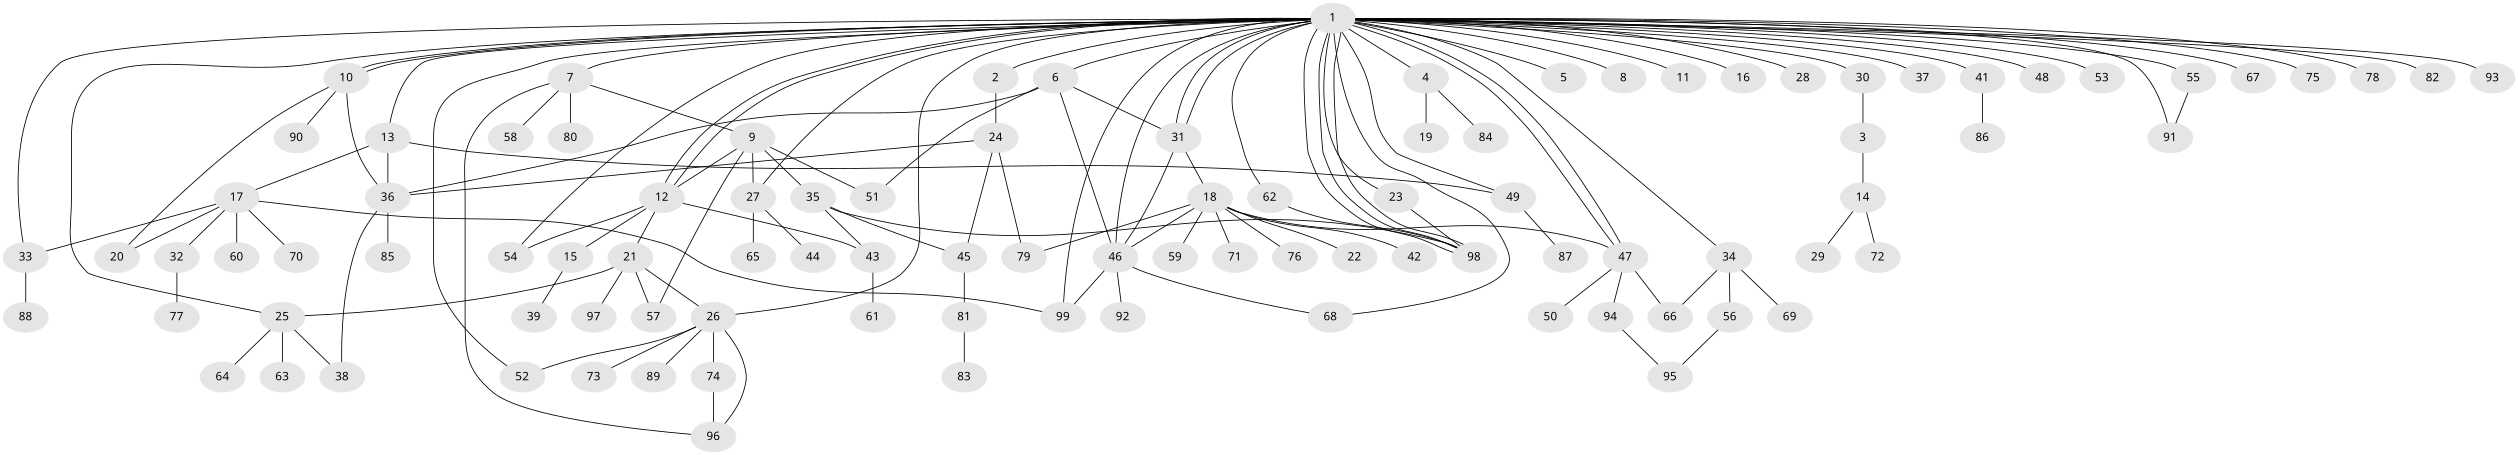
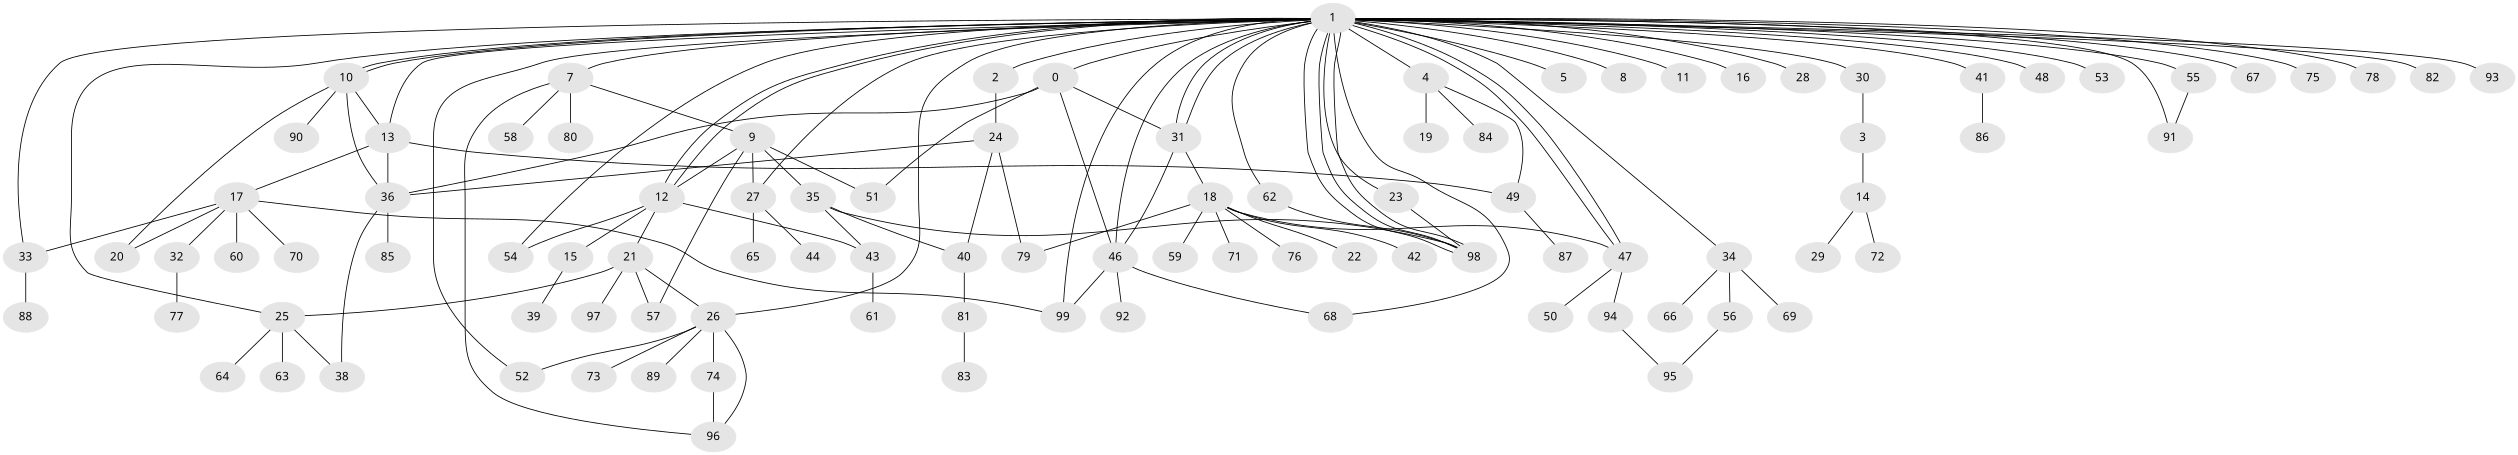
  graph {
    fontname="Noto Sans"
    node [color=gray90 fontname="Noto Sans" style=filled]
    edge [fontname="Noto Sans"]
    1
    2
    4
    5
-   6
+   6 [label=0]
    7
    8
    10
    11
    12
    13
    16
    23
    25
    26
    27
    28
    30
    31
    33
    34
-   37
    41
    46
    47
    48
    49
    52
    53
    54
    55
    62
    67
    68
    75
    78
    82
    91
    93
    98
    99
    24
    3
    14
    19
    84
    36
    51
    9
    58
    80
    96
    20
    90
    15
    21
    43
    17
    18
    22
    42
    59
    71
    76
    79
    38
    63
    64
    73
    74
    89
    44
    65
    88
    56
    66
    69
    86
    92
    50
    94
    87
-   45
+   45 [label=40]
    29
    72
    85
    35
    57
    39
    97
    61
    32
    60
    70
    77
    81
    95
    83
    1 -- 2
    1 -- 4
    1 -- 5
    1 -- 6
    1 -- 7
    1 -- 8
    1 -- 10
    1 -- 10
    1 -- 11
    1 -- 12
    1 -- 12
    1 -- 13
    1 -- 16
    1 -- 23
    1 -- 25
    1 -- 26
    1 -- 27
    1 -- 28
    1 -- 30
    1 -- 31
    1 -- 31
    1 -- 33
    1 -- 34
-   1 -- 37
    1 -- 41
    1 -- 46
    1 -- 47
    1 -- 47
    1 -- 48
-   1 -- 49
+   4 -- 49
    1 -- 52
    1 -- 53
    1 -- 54
    1 -- 55
    1 -- 62
    1 -- 67
    1 -- 68
    1 -- 75
    1 -- 78
    1 -- 82
    1 -- 91
    1 -- 93
    1 -- 98
    1 -- 98
    1 -- 98
    1 -- 99
    2 -- 24
    4 -- 19
    4 -- 84
    6 -- 31
    6 -- 46
    6 -- 36
    6 -- 51
    7 -- 9
    7 -- 58
    7 -- 80
    7 -- 96
+   10 -- 13
    10 -- 36
    10 -- 20
    10 -- 90
    12 -- 54
    12 -- 15
    12 -- 21
    12 -- 43
    13 -- 49
    13 -- 36
    13 -- 17
    23 -- 98
    25 -- 38
    25 -- 63
    25 -- 64
    26 -- 52
    26 -- 96
    26 -- 73
    26 -- 74
    26 -- 89
    27 -- 44
    27 -- 65
    30 -- 3
    31 -- 46
    31 -- 18
    33 -- 88
    34 -- 56
    34 -- 66
    34 -- 69
    41 -- 86
    46 -- 68
    46 -- 99
    46 -- 92
-   47 -- 66
    47 -- 50
    47 -- 94
    49 -- 87
    55 -- 91
    62 -- 98
    24 -- 36
    24 -- 79
    24 -- 45
    3 -- 14
    14 -- 29
    14 -- 72
    36 -- 38
    36 -- 85
    9 -- 12
    9 -- 27
    9 -- 51
    9 -- 35
    9 -- 57
    15 -- 39
    21 -- 25
    21 -- 26
    21 -- 57
    21 -- 97
    43 -- 61
    17 -- 33
    17 -- 99
    17 -- 20
    17 -- 32
    17 -- 60
    17 -- 70
-   18 -- 46
    18 -- 47
    18 -- 22
    18 -- 42
    18 -- 59
    18 -- 71
    18 -- 76
    18 -- 79
    74 -- 96
    56 -- 95
    94 -- 95
    45 -- 81
    35 -- 98
    35 -- 43
    35 -- 45
    32 -- 77
    81 -- 83
  }
